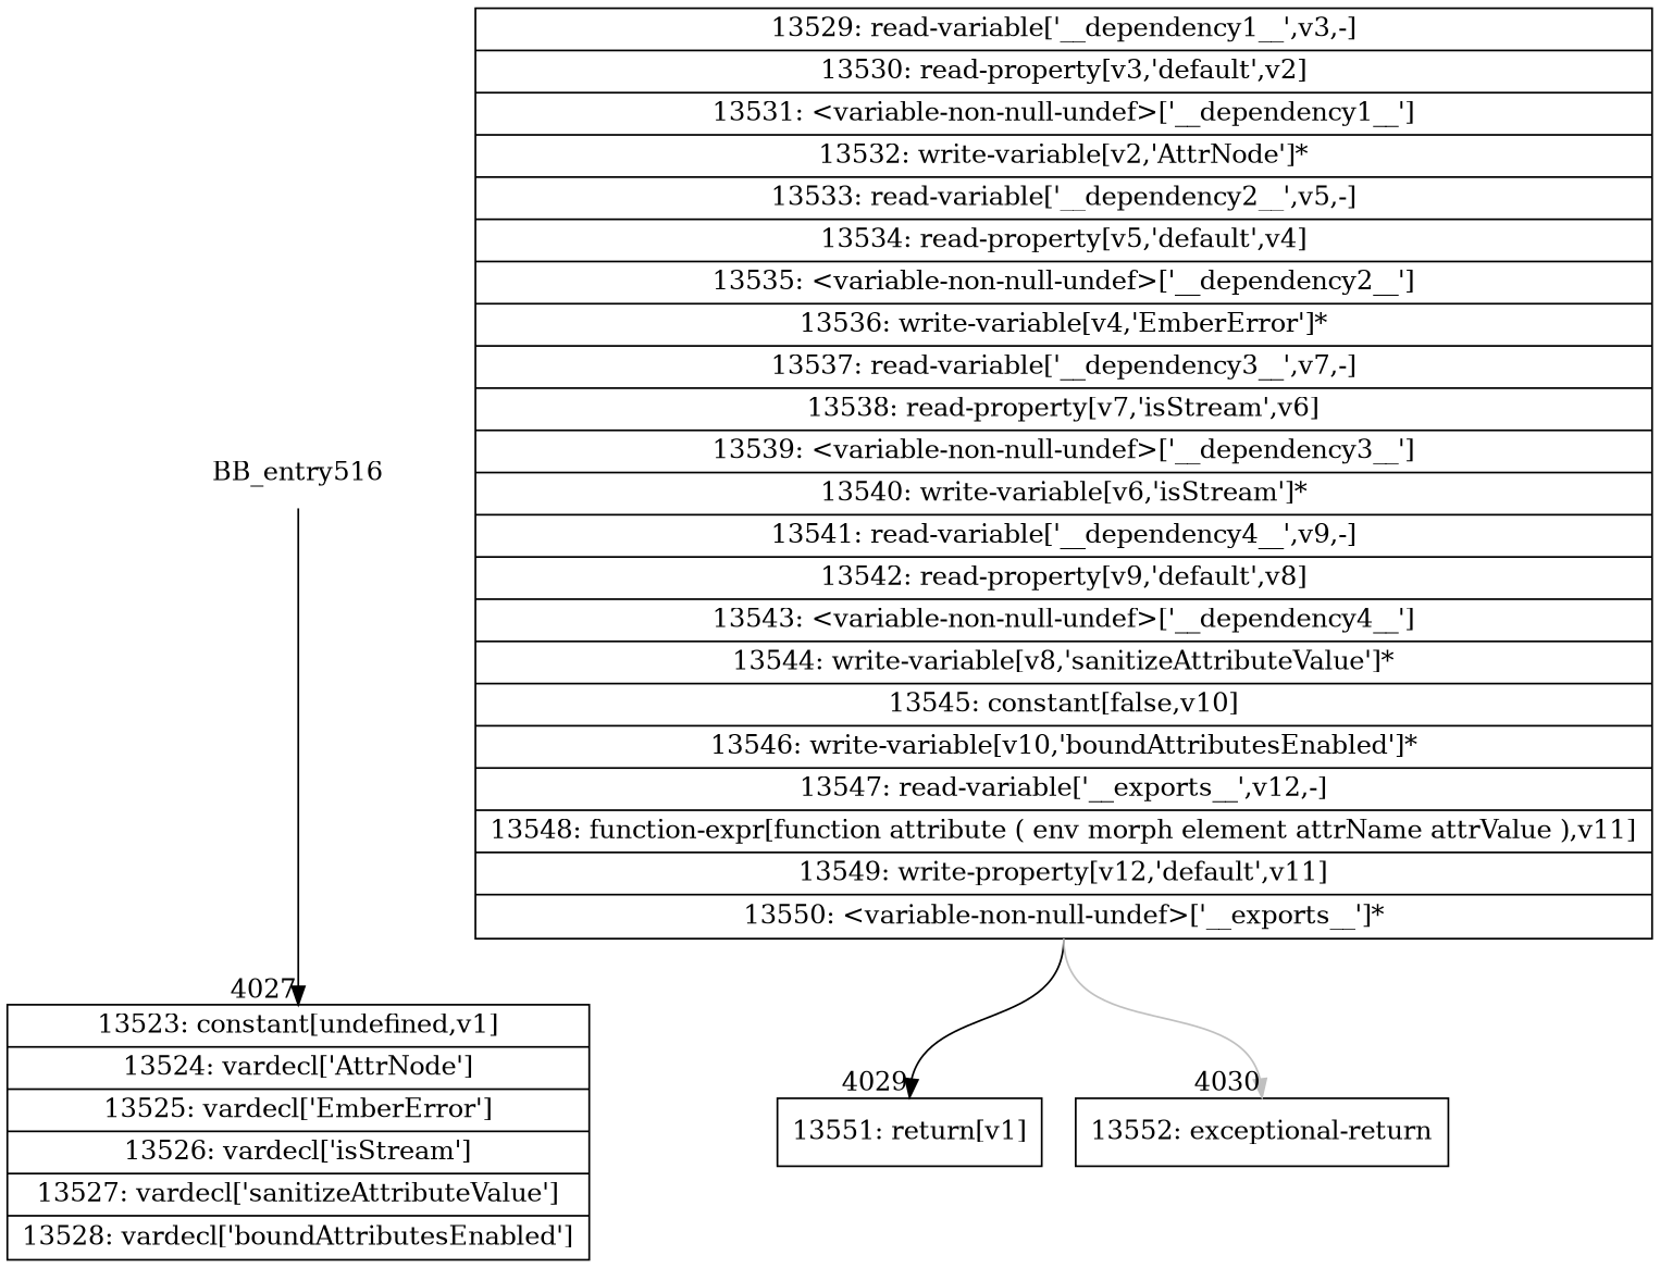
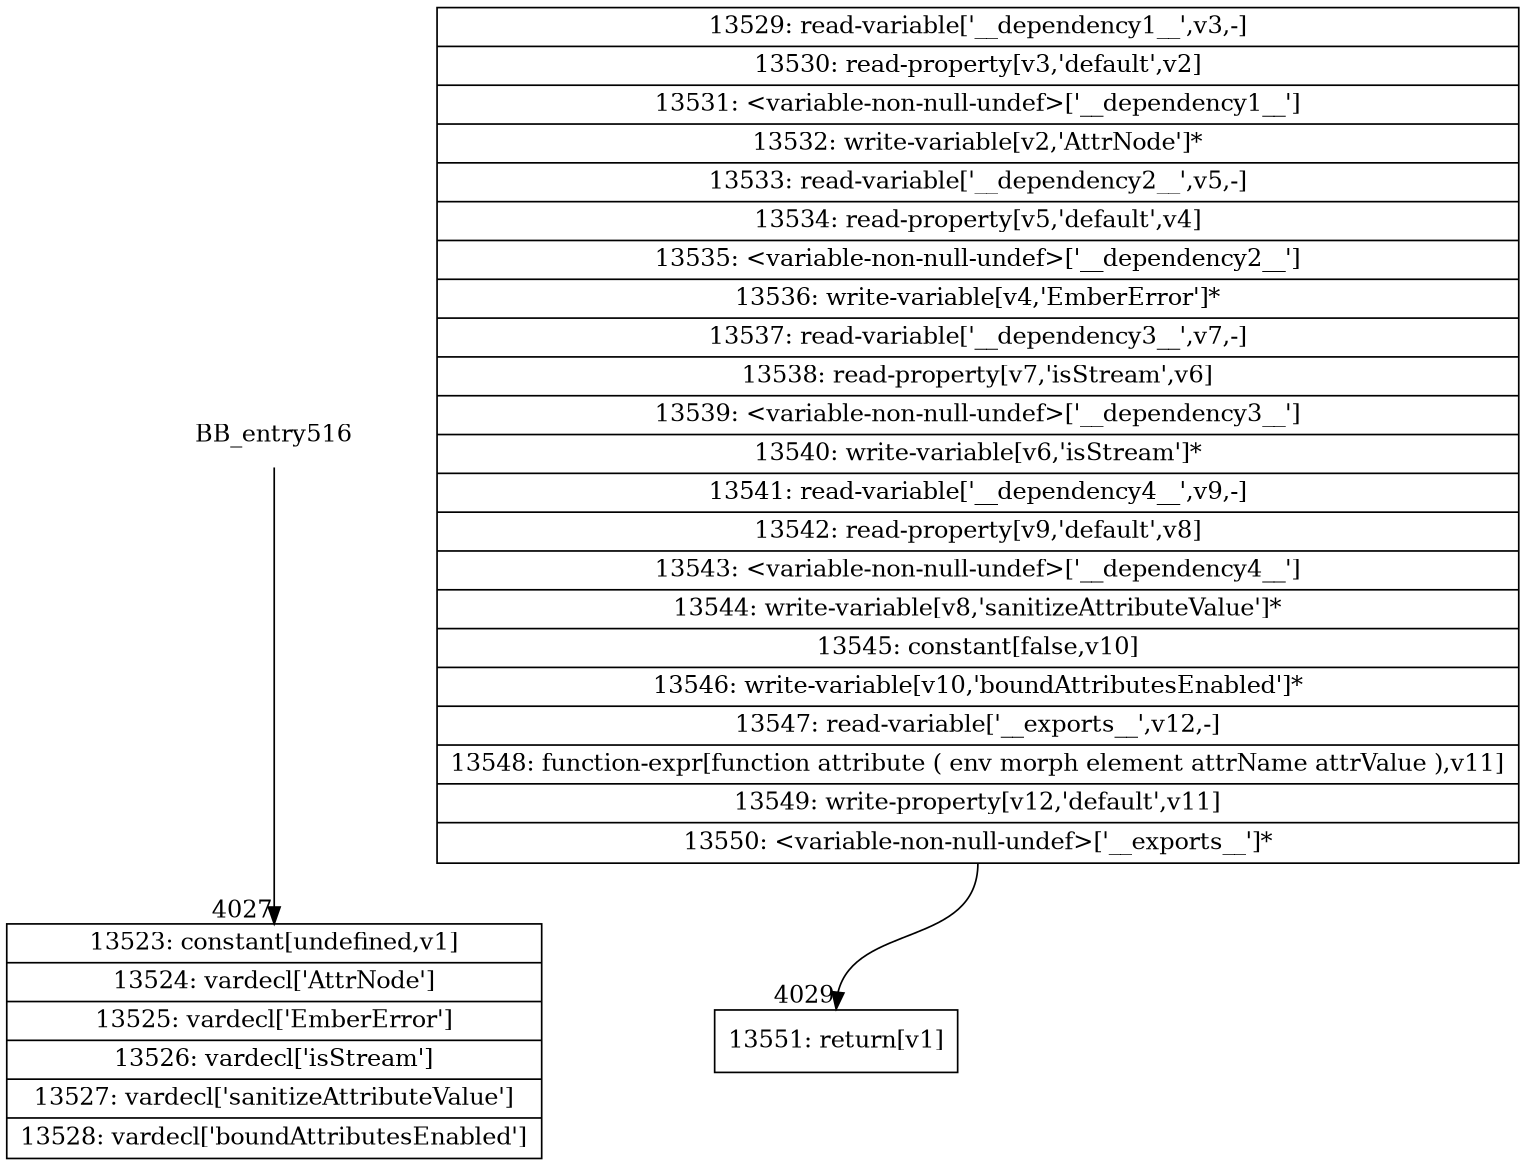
  digraph {
    rankdir=TD
    node [shape=record]
    edge [headport=n tailport=s]
    n1 [label=BB_entry516 shape=none]
    n2 [label="{13523: constant[undefined,v1]|13524: vardecl['AttrNode']|13525: vardecl['EmberError']|13526: vardecl['isStream']|13527: vardecl['sanitizeAttributeValue']|13528: vardecl['boundAttributesEnabled']}"]
    n3 [label="{13529: read-variable['__dependency1__',v3,-]|13530: read-property[v3,'default',v2]|13531: \<variable-non-null-undef\>['__dependency1__']|13532: write-variable[v2,'AttrNode']*|13533: read-variable['__dependency2__',v5,-]|13534: read-property[v5,'default',v4]|13535: \<variable-non-null-undef\>['__dependency2__']|13536: write-variable[v4,'EmberError']*|13537: read-variable['__dependency3__',v7,-]|13538: read-property[v7,'isStream',v6]|13539: \<variable-non-null-undef\>['__dependency3__']|13540: write-variable[v6,'isStream']*|13541: read-variable['__dependency4__',v9,-]|13542: read-property[v9,'default',v8]|13543: \<variable-non-null-undef\>['__dependency4__']|13544: write-variable[v8,'sanitizeAttributeValue']*|13545: constant[false,v10]|13546: write-variable[v10,'boundAttributesEnabled']*|13547: read-variable['__exports__',v12,-]|13548: function-expr[function attribute ( env morph element attrName attrValue ),v11]|13549: write-property[v12,'default',v11]|13550: \<variable-non-null-undef\>['__exports__']*}"]
    n4 [label="{13551: return[v1]}"]
-   n5 [label="{13552: exceptional-return}"]
    n1 -> n2 [headlabel="    4027"]
    n3 -> n4 [headlabel="      4029"]
-   n3 -> n5 [color=gray headlabel="      4030"]
  }
